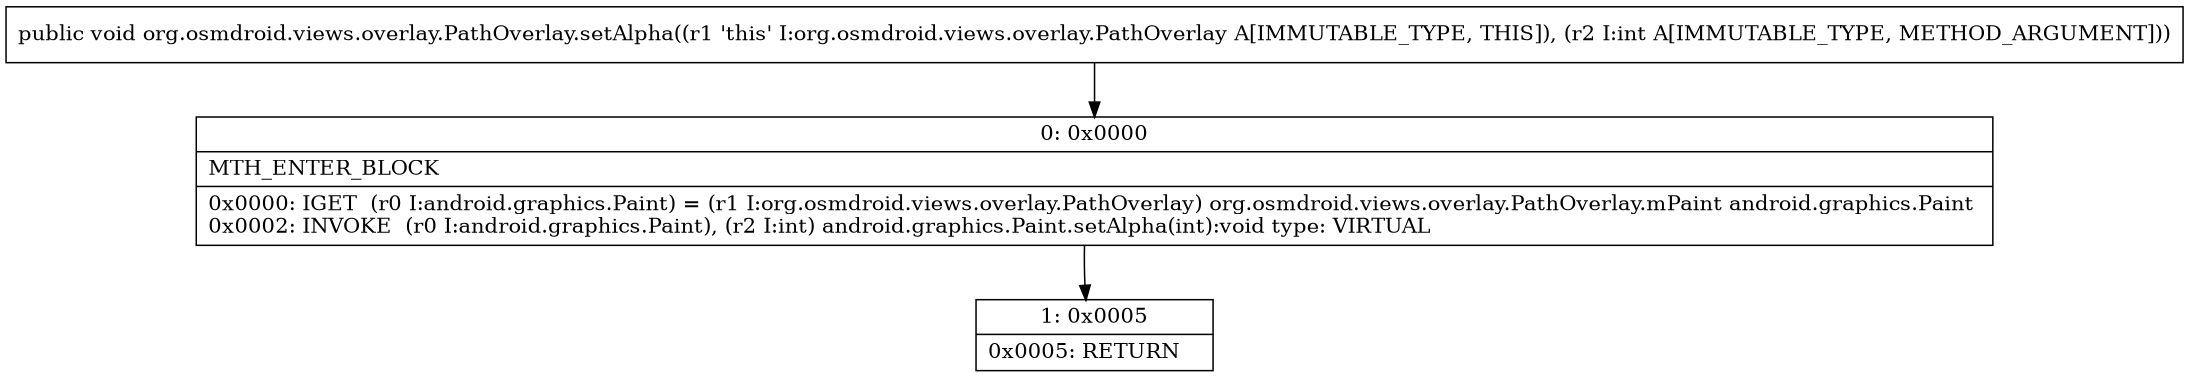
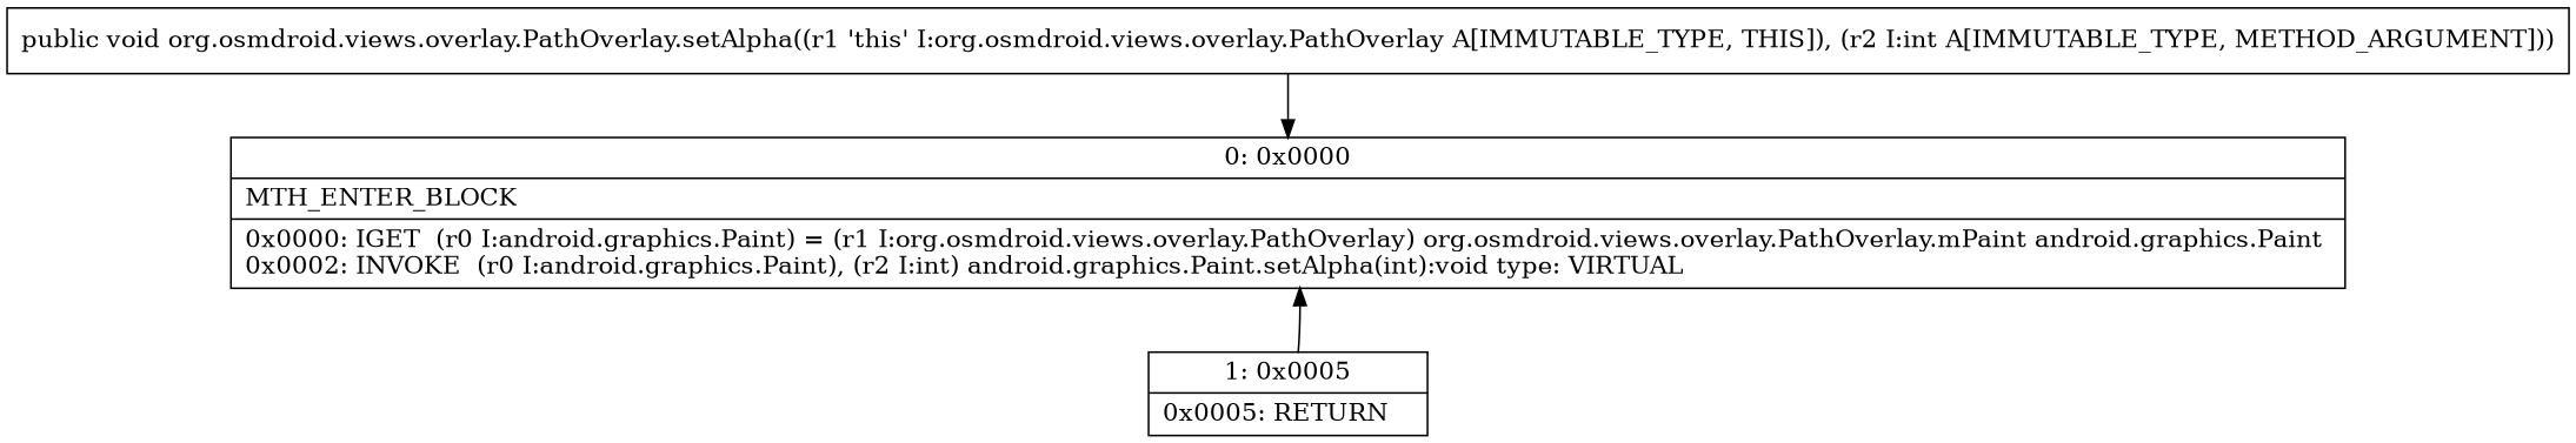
  digraph {
    node [shape=record]
    n1 [label="{0\:\ 0x0000|MTH_ENTER_BLOCK\l|0x0000: IGET  (r0 I:android.graphics.Paint) = (r1 I:org.osmdroid.views.overlay.PathOverlay) org.osmdroid.views.overlay.PathOverlay.mPaint android.graphics.Paint \l0x0002: INVOKE  (r0 I:android.graphics.Paint), (r2 I:int) android.graphics.Paint.setAlpha(int):void type: VIRTUAL \l}"]
    n2 [label="{1\:\ 0x0005|0x0005: RETURN   \l}"]
    n3 [label="{public void org.osmdroid.views.overlay.PathOverlay.setAlpha((r1 'this' I:org.osmdroid.views.overlay.PathOverlay A[IMMUTABLE_TYPE, THIS]), (r2 I:int A[IMMUTABLE_TYPE, METHOD_ARGUMENT])) }"]
-   n1 -> n2
+   n2 -> n1
    n3 -> n1
  }
